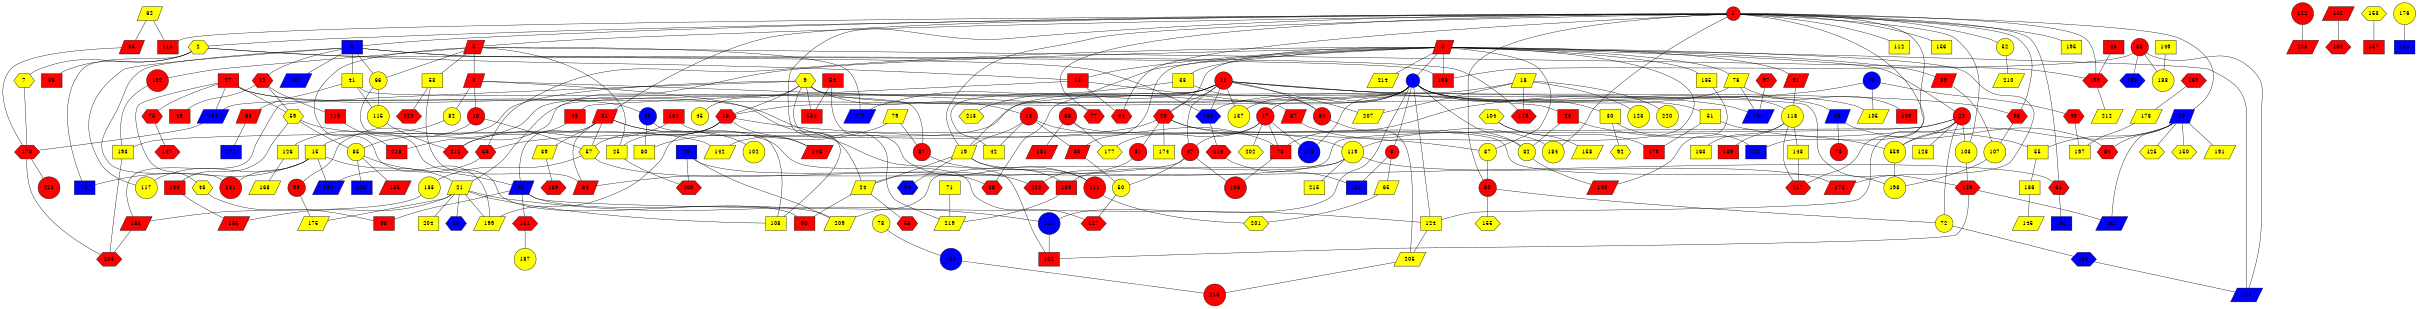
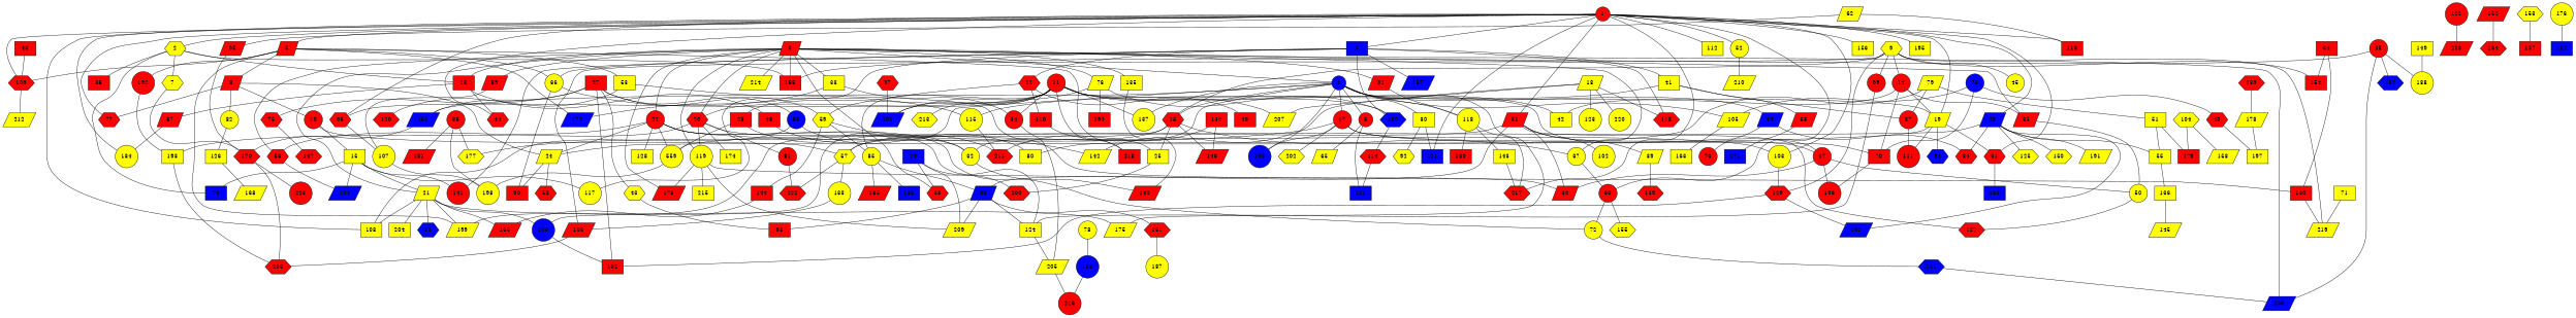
  graph {
    node [fillcolor=red shape=box style=filled]
    0 [shape=parallelogram]
    4 [fillcolor=blue shape=circle]
    13
    20 [shape=hexagon]
    21 [fillcolor=yellow shape=parallelogram]
    22 [shape=circle]
    33 [fillcolor=yellow]
    35 [shape=parallelogram]
    37 [fillcolor=yellow shape=circle]
    38 [shape=hexagon]
    56 [shape=hexagon]
    76 [fillcolor=yellow shape=parallelogram]
    89 [shape=parallelogram]
    91 [shape=parallelogram]
    119 [fillcolor=yellow shape=circle]
    135 [fillcolor=yellow]
    166
    173 [shape=parallelogram]
    206 [fillcolor=blue shape=parallelogram]
    214 [fillcolor=yellow shape=parallelogram]
    19 [fillcolor=yellow shape=parallelogram]
    6 [shape=circle]
    16 [shape=hexagon]
    17 [shape=circle]
    30 [fillcolor=yellow]
    32 [fillcolor=yellow shape=circle]
    69 [fillcolor=blue shape=parallelogram]
    105 [fillcolor=yellow shape=parallelogram]
    106 [fillcolor=blue shape=circle]
    118 [fillcolor=yellow shape=circle]
    124 [fillcolor=yellow]
    137 [fillcolor=yellow shape=circle]
    148 [fillcolor=blue shape=circle]
    151 [fillcolor=blue shape=parallelogram]
    44 [shape=hexagon]
    48
    67 [shape=parallelogram]
    81 [shape=circle]
    174 [fillcolor=yellow]
    108 [fillcolor=yellow]
    199 [fillcolor=yellow shape=parallelogram]
    83 [fillcolor=blue shape=hexagon]
    165 [shape=parallelogram]
    175 [fillcolor=yellow shape=parallelogram]
    204 [fillcolor=yellow]
    103 [fillcolor=yellow shape=circle]
    24 [fillcolor=yellow shape=parallelogram]
    72 [fillcolor=yellow shape=circle]
    128 [fillcolor=yellow]
    n50 [fillcolor=yellow label=559 shape=circle]
    193 [fillcolor=yellow]
    172 [fillcolor=blue shape=parallelogram]
    34 [shape=circle]
    50 [fillcolor=yellow shape=circle]
    60 [shape=circle]
    194 [fillcolor=blue shape=parallelogram]
    100 [fillcolor=blue shape=hexagon]
    101 [fillcolor=blue shape=parallelogram]
    190
    107 [fillcolor=yellow shape=circle]
    209 [fillcolor=yellow shape=parallelogram]
    130
    215 [fillcolor=yellow]
    140 [shape=parallelogram]
    1 [shape=circle]
    2 [fillcolor=yellow shape=hexagon]
    3 [fillcolor=blue]
    5 [shape=parallelogram]
    28 [fillcolor=blue shape=parallelogram]
    31 [shape=parallelogram]
    52 [fillcolor=yellow shape=circle]
    61 [shape=hexagon]
    77 [shape=hexagon]
    96 [shape=hexagon]
    109 [shape=hexagon]
    112 [fillcolor=yellow]
    116
    121 [fillcolor=blue]
    156 [fillcolor=yellow]
    184 [fillcolor=yellow shape=circle]
    195 [fillcolor=yellow]
    217 [shape=hexagon]
    7 [fillcolor=yellow shape=hexagon]
    74 [fillcolor=blue]
    86
    12 [shape=hexagon]
    41 [fillcolor=yellow]
    66 [fillcolor=yellow shape=circle]
    113 [shape=hexagon]
    117 [fillcolor=yellow shape=circle]
    141 [shape=circle]
    167 [fillcolor=blue shape=parallelogram]
    8 [shape=parallelogram]
    25 [fillcolor=yellow]
    53 [fillcolor=yellow]
    192 [shape=circle]
    94 [fillcolor=blue shape=hexagon]
    111 [shape=circle]
    55 [fillcolor=yellow]
    84 [shape=hexagon]
    125 [fillcolor=yellow shape=hexagon]
    132 [fillcolor=blue shape=parallelogram]
    150 [fillcolor=yellow shape=hexagon]
    191 [fillcolor=yellow shape=parallelogram]
    57 [fillcolor=yellow shape=hexagon]
    39 [fillcolor=yellow shape=parallelogram]
    64 [shape=parallelogram]
    93 [fillcolor=blue shape=parallelogram]
    102 [fillcolor=yellow shape=circle]
    127 [shape=hexagon]
    210 [fillcolor=yellow shape=parallelogram]
    155 [fillcolor=yellow shape=hexagon]
    160 [fillcolor=blue]
    129 [shape=hexagon]
    212 [fillcolor=yellow shape=parallelogram]
    170 [shape=hexagon]
    49
    59 [fillcolor=yellow shape=hexagon]
    110
    68 [shape=parallelogram]
    87 [shape=circle]
    115 [fillcolor=yellow shape=circle]
    90
    114 [shape=hexagon]
    65 [fillcolor=yellow shape=parallelogram]
    221 [fillcolor=blue]
    146 [shape=parallelogram]
    47 [shape=circle]
    70
    177 [fillcolor=yellow shape=hexagon]
    202 [fillcolor=yellow shape=hexagon]
    92 [fillcolor=yellow shape=hexagon]
    73 [shape=circle]
    162
    143 [fillcolor=yellow]
    163 [fillcolor=yellow]
    189
    205 [fillcolor=yellow shape=parallelogram]
    10 [shape=circle]
    82 [fillcolor=yellow shape=circle]
    200 [shape=hexagon]
    120 [shape=hexagon]
-   201 [fillcolor=yellow shape=hexagon]
    203 [shape=hexagon]
    223 [shape=circle]
    15 [fillcolor=yellow]
    58 [shape=hexagon]
    126 [fillcolor=yellow]
    9 [fillcolor=yellow shape=hexagon]
    14 [shape=circle]
    45 [fillcolor=yellow shape=circle]
    51 [fillcolor=yellow]
    99 [shape=circle]
    154
    183 [shape=parallelogram]
    219 [fillcolor=yellow shape=parallelogram]
    42 [fillcolor=yellow]
    179
    133 [fillcolor=yellow shape=circle]
    222 [shape=hexagon]
    11 [shape=circle]
    23
    85 [fillcolor=yellow shape=circle]
    207 [fillcolor=yellow shape=parallelogram]
    213 [fillcolor=yellow shape=hexagon]
    218
    196 [shape=circle]
    185 [shape=parallelogram]
    186 [fillcolor=blue]
    142 [fillcolor=yellow shape=parallelogram]
    144
    211 [shape=hexagon]
    18 [fillcolor=yellow shape=parallelogram]
    123 [fillcolor=yellow shape=circle]
    220 [fillcolor=yellow shape=circle]
    161 [fillcolor=blue shape=hexagon]
    198 [fillcolor=yellow shape=circle]
    26 [fillcolor=blue shape=circle]
    40 [shape=hexagon]
    197 [fillcolor=yellow]
    27
    43 [fillcolor=yellow shape=hexagon]
    63 [fillcolor=blue shape=circle]
    75 [shape=hexagon]
    98
    80 [fillcolor=yellow]
    147 [shape=hexagon]
    136 [fillcolor=yellow]
    29 [fillcolor=blue]
    139 [shape=hexagon]
    131 [shape=hexagon]
    216 [shape=circle]
    36 [shape=circle]
    181 [shape=parallelogram]
    171 [fillcolor=blue]
    46
    54
    145 [fillcolor=yellow shape=parallelogram]
    62 [fillcolor=yellow shape=parallelogram]
    95 [shape=parallelogram]
    71 [fillcolor=yellow]
    78 [fillcolor=yellow shape=circle]
    138 [fillcolor=blue shape=circle]
    79 [fillcolor=yellow shape=parallelogram]
    168 [fillcolor=yellow shape=parallelogram]
    88 [shape=circle]
    180 [fillcolor=blue shape=hexagon]
    188 [fillcolor=yellow shape=circle]
    187 [fillcolor=yellow shape=circle]
    97 [shape=hexagon]
    104 [fillcolor=yellow shape=hexagon]
    158 [fillcolor=yellow shape=parallelogram]
    122 [shape=circle]
    208 [shape=parallelogram]
    134
    149 [fillcolor=yellow]
    152 [shape=parallelogram]
    164 [shape=hexagon]
    153 [fillcolor=yellow shape=hexagon]
    157
    169 [shape=hexagon]
    178 [fillcolor=yellow shape=parallelogram]
    176 [fillcolor=yellow shape=circle]
    182 [fillcolor=blue]
    0 -- 4
    0 -- 13
    0 -- 20
    0 -- 21
    0 -- 22
    0 -- 33
    0 -- 35
    0 -- 37
    0 -- 38
    0 -- 56
    0 -- 76
    0 -- 89
    0 -- 91
    0 -- 119
    0 -- 135
    0 -- 166
    0 -- 173
    0 -- 206
    0 -- 214
    4 -- 19
    4 -- 6
    4 -- 16
    4 -- 17
    4 -- 30
    4 -- 32
    4 -- 69
    4 -- 105
    4 -- 106
    4 -- 118
    4 -- 124
    4 -- 137
    4 -- 148
    4 -- 151
    13 -- 44
    13 -- 48
    13 -- 67
    20 -- 56
    20 -- 119
    20 -- 32
    20 -- 81
    20 -- 174
    21 -- 106
    21 -- 108
    21 -- 199
    21 -- 83
    21 -- 165
    21 -- 175
    21 -- 204
    22 -- 124
    22 -- 103
    22 -- 24
    22 -- 72
    22 -- 128
    22 -- n50
    22 -- 193
    33 -- 172
    33 -- 34
    35 -- 50
    37 -- 60
    56 -- 194
    76 -- 100
    76 -- 101
    76 -- 190
    89 -- 107
    91 -- 118
    119 -- 173
    119 -- 209
    119 -- 130
    119 -- 215
    135 -- 140
    19 -- 24
    19 -- 61
    19 -- 94
    19 -- 111
    6 -- 65
    6 -- 221
    16 -- 37
    16 -- 199
    16 -- 25
    16 -- 57
    16 -- 146
    17 -- 148
    17 -- 47
    17 -- 70
    17 -- 177
    17 -- 202
    30 -- 121
    30 -- 92
    32 -- 140
    69 -- 84
    69 -- 73
    106 -- 162
    118 -- 217
    118 -- 143
-   118 -- 163
+   105 -- 163
    118 -- 189
    124 -- 205
    151 -- 170
    48 -- 211
    67 -- 184
    81 -- 222
    103 -- 129
    24 -- 90
    24 -- 58
    72 -- 161
    n50 -- 198
    193 -- 203
    34 -- 205
    50 -- 127
    60 -- 72
    60 -- 155
    100 -- 114
    107 -- 198
    130 -- 219
    1 -- 19
    1 -- 44
    1 -- 108
    1 -- 103
    1 -- 60
    1 -- 2
    1 -- 3
    1 -- 5
    1 -- 28
    1 -- 31
    1 -- 52
    1 -- 61
    1 -- 77
    1 -- 96
    1 -- 109
    1 -- 112
    1 -- 116
    1 -- 121
    1 -- 156
    1 -- 184
    1 -- 195
    1 -- 217
    2 -- 13
    2 -- 166
    2 -- 7
    2 -- 74
    2 -- 86
    3 -- 100
    3 -- 12
    3 -- 41
    3 -- 66
    3 -- 113
    3 -- 117
    3 -- 141
    3 -- 167
    5 -- 199
    5 -- 172
    5 -- 109
    5 -- 66
    5 -- 8
    5 -- 25
    5 -- 53
    5 -- 192
    28 -- n50
    28 -- 55
    28 -- 84
    28 -- 125
    28 -- 132
    28 -- 150
    28 -- 191
    31 -- 57
    31 -- 39
    31 -- 64
    31 -- 93
    31 -- 102
    31 -- 127
    52 -- 210
    61 -- 160
    96 -- 107
    109 -- 212
    7 -- 170
    12 -- 49
    12 -- 59
    12 -- 110
    41 -- 68
    41 -- 87
    41 -- 115
    66 -- 115
    66 -- 90
    8 -- 24
    8 -- 77
    8 -- 10
    8 -- 82
    25 -- 200
    53 -- 64
    53 -- 120
    192 -- 193
-   111 -- 201
    55 -- 136
    57 -- 133
    57 -- 222
    39 -- 139
    93 -- 124
    93 -- 209
    93 -- 98
    93 -- 131
    129 -- 132
    129 -- 162
    170 -- 203
    170 -- 223
    59 -- 85
    59 -- 142
    59 -- 144
    110 -- 218
    68 -- 171
    87 -- 111
    115 -- 211
    114 -- 221
-   65 -- 201
    47 -- 50
    47 -- 64
    47 -- 196
    70 -- 196
    143 -- 217
    205 -- 216
    10 -- 57
    10 -- 15
    82 -- 126
    15 -- 21
    15 -- 194
    15 -- 74
    15 -- 117
    15 -- 141
    126 -- 168
    9 -- 16
    9 -- 129
    9 -- 14
    9 -- 45
-   9 -- 51
+   79 -- 51
    9 -- 99
    9 -- 154
    9 -- 183
    9 -- 219
    14 -- 35
    14 -- 19
    14 -- 70
    14 -- 42
    51 -- 55
    51 -- 179
    99 -- 175
    183 -- 203
    133 -- 183
    11 -- 20
    11 -- 137
    11 -- 34
    11 -- 100
    11 -- 101
    11 -- 96
    11 -- 47
    11 -- 42
    11 -- 23
    11 -- 85
    11 -- 207
    11 -- 213
    11 -- 218
    23 -- 32
    23 -- n50
    85 -- 93
    85 -- 185
    85 -- 186
    144 -- 165
    18 -- 113
    18 -- 207
    18 -- 142
    18 -- 123
    18 -- 220
    161 -- 206
    26 -- 105
    26 -- 70
    26 -- 40
    40 -- 197
    27 -- 151
    27 -- 59
    27 -- 162
    27 -- 43
    27 -- 63
    27 -- 75
    43 -- 98
    63 -- 108
    63 -- 80
    75 -- 147
    136 -- 145
    29 -- 38
    29 -- 209
    29 -- 200
    131 -- 187
    36 -- 177
    36 -- 198
    36 -- 181
    46 -- 109
    54 -- 130
    54 -- 154
    62 -- 116
    62 -- 95
    95 -- 170
    71 -- 219
    78 -- 138
    138 -- 216
    79 -- 87
    79 -- 80
    88 -- 166
    88 -- 206
    88 -- 180
    88 -- 188
    97 -- 101
    104 -- 179
    104 -- 158
    122 -- 208
    134 -- 146
    134 -- 211
    149 -- 188
    152 -- 164
    153 -- 157
    169 -- 178
    178 -- 197
    176 -- 182
  }
